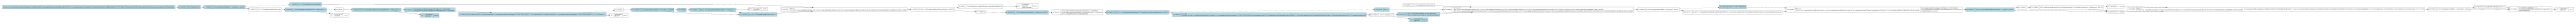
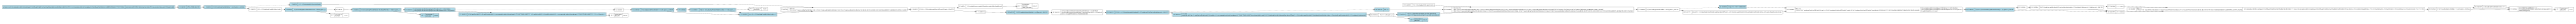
  digraph {
    fontname=Ubuntu
    rankdir=LR
    node [fillcolor=white fontname=Ubuntu shape=record style=filled]
    edge [fontname=Ubuntu]
    n1 [fillcolor=lightblue label="{0\:\ 0x0000|MTH_ENTER_BLOCK\l}"]
    n2 [fillcolor=lightblue label="{1\:\ 0x0004|if (r23.loadingPeriodHolder != null) goto L_0x0022\l}"]
    n3 [fillcolor=lightblue label="{2\:\ 0x0006|r16 = r23.playbackInfo.periodIndex\l}"]
    n4 [label="{6\:\ 0x0022|r22 = r23.loadingPeriodHolder.index\l}"]
    n5 [label="{3\:\ 0x000e|PHI: r16 \l  PHI: (r16v1 'newLoadingPeriodIndex' int) = (r16v0 'newLoadingPeriodIndex' int), (r16v4 'newLoadingPeriodIndex' int) binds: [B:16:0x0069, B:2:0x0006] A[DONT_GENERATE, DONT_INLINE]\l}"]
    n6 [fillcolor=lightblue label="{7\:\ 0x0030|if (r23.loadingPeriodHolder.isLast != false) goto L_?\l}"]
    n7 [label="{4\:\ 0x0018|if (r16 \< r23.timeline.getPeriodCount()) goto L_0x0072\l}"]
    n8 [label="{5\:\ 0x001a|r23.mediaSource.maybeThrowSourceInfoRefreshError()\l}"]
    n9 [label="{17\:\ 0x0072}"]
    n10 [label="{40\:\ ?|SYNTHETIC\lRETURN\lORIG_RETURN\l|return\l}"]
    n11 [fillcolor=lightblue label="{18\:\ 0x0076|if (r23.loadingPeriodHolder != null) goto L_0x0101\l}"]
    n12 [label="{8\:\ 0x0032}"]
    n13 [label="{41\:\ ?|SYNTHETIC\lRETURN\l|return\l}"]
    n14 [fillcolor=lightblue label="{9\:\ 0x003a|if (r23.loadingPeriodHolder.isFullyBuffered() == false) goto L_?\l}"]
    n15 [fillcolor=lightblue label="{10\:\ 0x003c|com.google.android.exoplayer2.Timeline r3 = r23.timeline\lcom.google.android.exoplayer2.Timeline$Period r4 = r23.period\l}"]
    n16 [fillcolor=lightblue label="{42\:\ ?|SYNTHETIC\lRETURN\l|return\l}"]
    n17 [fillcolor=lightblue label="{11\:\ 0x0055|if ((r3.getPeriod(r22, r4).getDurationUs() \> com.google.android.exoplayer2.C1260C.TIME_UNSET ? 1 : (r3.getPeriod(r22, r4).getDurationUs() == com.google.android.exoplayer2.C1260C.TIME_UNSET ? 0 : \-1)) == 0) goto L_?\l}"]
    n18 [label="{12\:\ 0x0057}"]
    n19 [label="{43\:\ ?|SYNTHETIC\lRETURN\l|return\l}"]
    n20 [fillcolor=lightblue label="{13\:\ 0x005b|if (r23.playingPeriodHolder == null) goto L_0x0069\l}"]
    n21 [fillcolor=lightblue label="{14\:\ 0x005d}"]
    n22 [fillcolor=lightblue label="{16\:\ 0x0069|int r16 = r23.loadingPeriodHolder.index + 1\l}"]
    n23 [fillcolor=lightblue label="{15\:\ 0x0067|if ((r22 \- r23.playingPeriodHolder.index) == 100) goto L_?\l}"]
    n24 [label="{44\:\ ?|SYNTHETIC\lRETURN\l|return\l}"]
    n25 [label="{32\:\ 0x0101|com.google.android.exoplayer2.Timeline r3 = r23.timeline\lcom.google.android.exoplayer2.Timeline$Period r4 = r23.period\lint r5 = r3.getPeriod(r16, r4).windowIndex\l}"]
    n26 [label="{19\:\ 0x0078|r18 = r23.playbackInfo.positionUs\l}"]
    n27 [label="{20\:\ 0x0080|PHI: r16 r18 \l  PHI: (r16v3 'newLoadingPeriodIndex' int) = (r16v2 'newLoadingPeriodIndex' int), (r16v1 'newLoadingPeriodIndex' int), (r16v1 'newLoadingPeriodIndex' int) binds: [B:37:0x0165, B:34:0x0123, B:19:0x0078] A[DONT_GENERATE, DONT_INLINE]\l  PHI: (r18v2 'newLoadingPeriodStartPositionUs' long) = (r18v0 'newLoadingPeriodStartPositionUs' long), (r18v1 'newLoadingPeriodStartPositionUs' long), (r18v3 'newLoadingPeriodStartPositionUs' long) binds: [B:37:0x0165, B:34:0x0123, B:19:0x0078] A[DONT_GENERATE, DONT_INLINE]\l}"]
    n28 [fillcolor=lightblue label="{33\:\ 0x0121|if (r16 == r23.timeline.getWindow(r5, r23.window).firstPeriodIndex) goto L_0x0127\l}"]
    n29 [label="{21\:\ 0x0084|if (r23.loadingPeriodHolder != null) goto L_0x0177\l}"]
    n30 [fillcolor=lightblue label="{22\:\ 0x0086|long r10 = r18 + 60000000\l}"]
    n31 [label="{38\:\ 0x0177|long r10 = r23.loadingPeriodHolder.getRendererOffset() + r23.timeline.getPeriod(r23.loadingPeriodHolder.index, r23.period).getDurationUs()\l}"]
    n32 [label="{23\:\ 0x008b|PHI: r10 \l  PHI: (r10v1 'rendererPositionOffsetUs' long) = (r10v0 'rendererPositionOffsetUs' long), (r10v2 'rendererPositionOffsetUs' long) binds: [B:38:0x0177, B:22:0x0086] A[DONT_GENERATE, DONT_INLINE]\l|com.google.android.exoplayer2.Timeline r3 = r23.timeline\lcom.google.android.exoplayer2.Timeline$Period r4 = r23.period\lr3.getPeriod(r16, r4, true)\l}"]
    n33 [fillcolor=lightblue label="{24\:\ 0x00a5|if (r16 != (r23.timeline.getPeriodCount() + \-1)) goto L_0x0199\l}"]
    n34 [label="{25\:\ 0x00a7}"]
    n35 [label="{39\:\ 0x0199|r17 = false\l}"]
    n36 [label="{26\:\ 0x00bb|if (r23.timeline.getWindow(r23.period.windowIndex, r23.window).isDynamic != false) goto L_0x0199\l}"]
    n37 [label="{28\:\ 0x00bf|PHI: r17 \l  PHI: (r17v1 'isLastPeriod' boolean) = (r17v0 'isLastPeriod' boolean), (r17v2 'isLastPeriod' boolean) binds: [B:39:0x0199, B:27:0x00bd] A[DONT_GENERATE, DONT_INLINE]\l|com.google.android.exoplayer2.ExoPlayerImplInternal$MediaPeriodHolder r7 = new com.google.android.exoplayer2.ExoPlayerImplInternal.MediaPeriodHolder(r23.renderers, r23.rendererCapabilities, r10, r23.trackSelector, r23.loadControl, r23.mediaSource, r23.period.uid, r16, r17, r18)\l}"]
    n38 [label="{27\:\ 0x00bd|r17 = true\l}"]
    n39 [label="{29\:\ 0x00e2|if (r23.loadingPeriodHolder == null) goto L_0x00ea\l}"]
    n40 [label="{30\:\ 0x00e4|r23.loadingPeriodHolder.next = r7\l}"]
    n41 [label="{31\:\ 0x00ea|r23.rendererCapabilities = r7\lr23.loadingPeriodHolder.mediaPeriod.prepare(r23)\lsetIsLoading(true)\l}"]
    n42 [label="{45\:\ ?|SYNTHETIC\lRETURN\l|return\l}"]
    n43 [fillcolor=lightblue label="{34\:\ 0x0123|r18 = 0\l}"]
    n44 [fillcolor=lightblue label="{35\:\ 0x0127|r3 = r23\landroid.util.Pair r2 = getPeriodPosition(r23.timeline, r5, com.google.android.exoplayer2.C1260C.TIME_UNSET, java.lang.Math.max(0, (r23.loadingPeriodHolder.getRendererOffset() + r23.timeline.getPeriod(r23.loadingPeriodHolder.index, r23.period).getDurationUs()) \- r23.rendererPositionUs))\l}"]
    n45 [label="{36\:\ 0x0163|if (r2 == null) goto L_?\l}"]
    n46 [fillcolor=lightblue label="{37\:\ 0x0165|int r16 = ((java.lang.Integer) r2.first).intValue()\llong r18 = ((java.lang.Long) r2.second).longValue()\l}"]
    n47 [fillcolor=lightblue label="{46\:\ ?|SYNTHETIC\lRETURN\l|return\l}"]
    n48 [fillcolor=lightblue label="{private void com.google.android.exoplayer2.ExoPlayerImplInternal.maybeUpdateLoadingPeriod((r23v0 'this' com.google.android.exoplayer2.ExoPlayerImplInternal A[IMMUTABLE_TYPE, THIS]))  | Annotation[SYSTEM, dalvik.annotation.Throws, \{value=[java.io.IOException]\}]\l}"]
    n1 -> n2
    n2 -> n3 [style=dashed]
    n2 -> n4
    n3 -> n5
    n4 -> n6
    n5 -> n7
    n6 -> n12 [style=dashed]
    n6 -> n13
    n7 -> n8 [style=dashed]
    n7 -> n9
    n8 -> n10
    n9 -> n11
    n11 -> n25
    n12 -> n14
    n14 -> n15 [style=dashed]
    n14 -> n16
    n15 -> n17
-   n17 -> n18 [style=dashed]
+   n15 -> n18 [style=dashed]
    n17 -> n19
    n18 -> n20
    n20 -> n21 [style=dashed]
    n20 -> n22
    n21 -> n23
    n22 -> n5
    n23 -> n22 [style=dashed]
    n23 -> n24
    n25 -> n28
    n26 -> n27
    n27 -> n29
    n28 -> n43 [style=dashed]
    n28 -> n44
    n29 -> n30 [style=dashed]
    n29 -> n31
    n30 -> n32
    n31 -> n32
    n32 -> n33
    n33 -> n34 [style=dashed]
    n33 -> n35
    n34 -> n36
    n35 -> n37
    n36 -> n35
    n36 -> n38 [style=dashed]
    n37 -> n39
    n38 -> n37
    n39 -> n40 [style=dashed]
    n39 -> n41
    n40 -> n41
    n41 -> n42
    n43 -> n27
    n44 -> n45
    n45 -> n46 [style=dashed]
    n45 -> n47
    n46 -> n27
    n48 -> n1
  }
